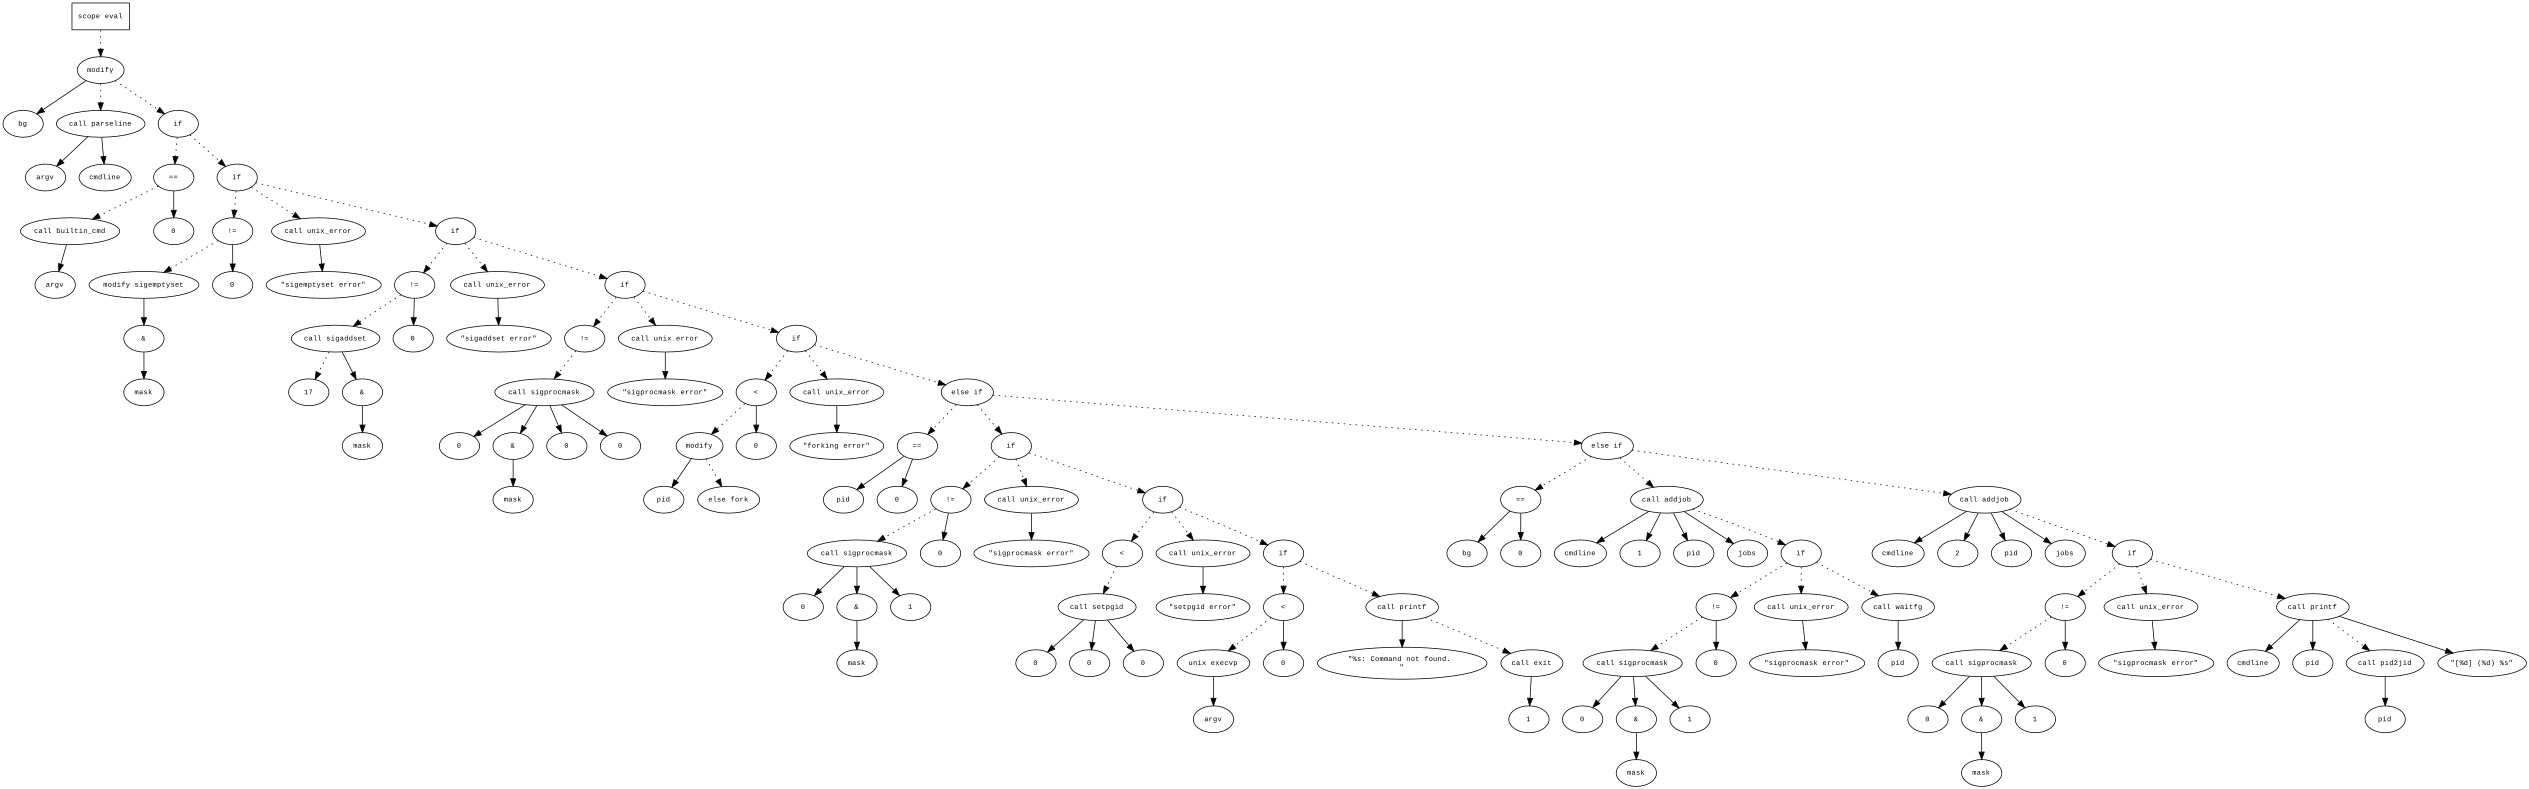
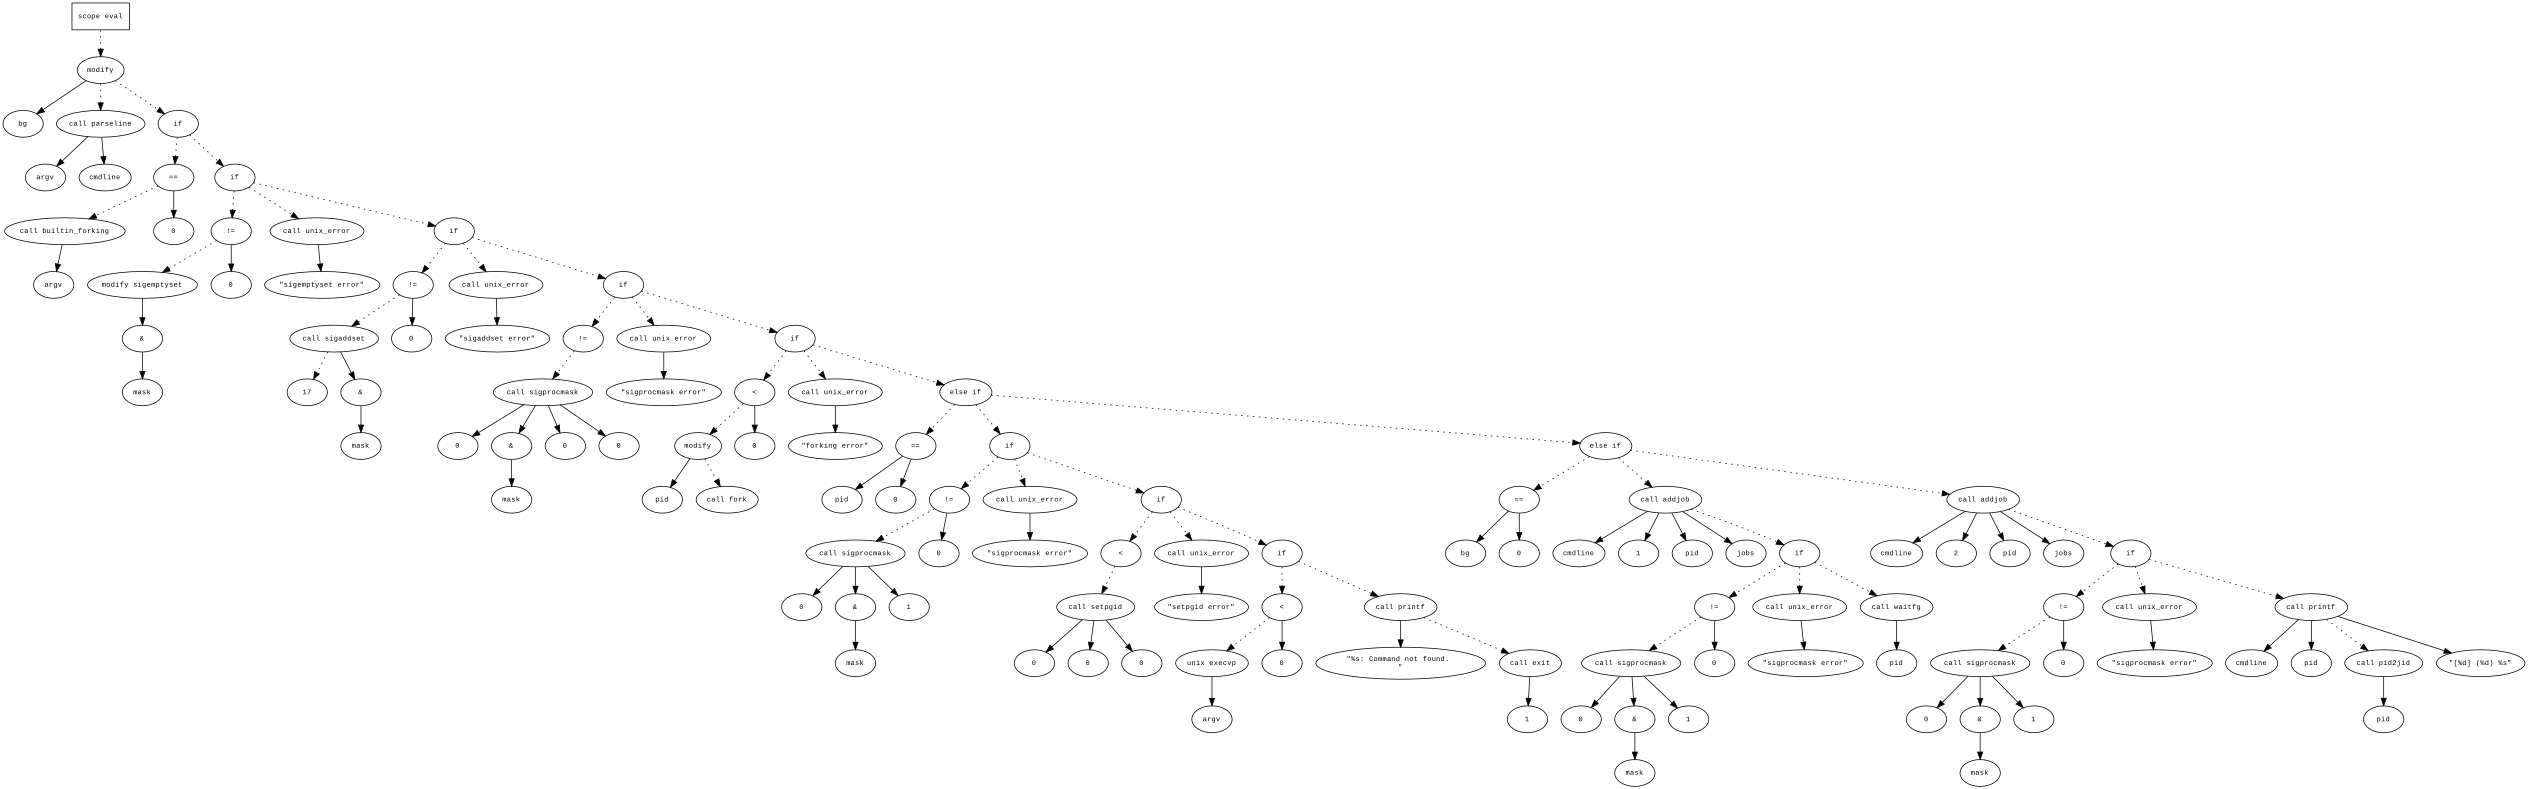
  digraph {
    fontname="Times New Roman"
    fontsize=10
    node [fontname="Courier New" fontsize=10 shape=ellipse]
    edge [fontname="Times New Roman" fontsize=10]
    n1 [label="scope eval" shape=box]
    n2 [label=modify]
    n3 [label=bg]
    n4 [label="call parseline"]
    n5 [label=if]
    n6 [label=argv]
    n7 [label=cmdline]
    n8 [label="=="]
    n9 [label=if]
-   n10 [label="call builtin_cmd"]
+   n10 [label="call builtin_forking"]
    n11 [label=0]
    n12 [label="!="]
    n13 [label="call unix_error"]
    n14 [label=if]
    n15 [label=argv]
    n16 [label="modify sigemptyset"]
    n17 [label=0]
    n18 [label="\"sigemptyset error\""]
    n19 [label="!="]
    n20 [label="call unix_error"]
    n21 [label=if]
    n22 [label="&"]
    n23 [label=mask]
    n24 [label="call sigaddset"]
    n25 [label=0]
    n26 [label="\"sigaddset error\""]
    n27 [label="!="]
    n28 [label="call unix_error"]
    n29 [label=if]
    n30 [label=17]
    n31 [label="&"]
    n32 [label=mask]
    n33 [label="call sigprocmask"]
    n34 [label="\"sigprocmask error\""]
    n35 [label="<"]
    n36 [label="call unix_error"]
    n37 [label="else if"]
    n38 [label=0]
    n39 [label="&"]
    n40 [label=0]
    n41 [label=0]
    n42 [label=mask]
    n43 [label=modify]
    n44 [label=0]
    n45 [label="\"forking error\""]
    n46 [label="=="]
    n47 [label=if]
    n48 [label="else if"]
    n49 [label=pid]
-   n50 [label="else fork"]
+   n50 [label="call fork"]
    n51 [label=pid]
    n52 [label=0]
    n53 [label="!="]
    n54 [label="call unix_error"]
    n55 [label=if]
    n56 [label="=="]
    n57 [label="call addjob"]
    n58 [label="call addjob"]
    n59 [label="call sigprocmask"]
    n60 [label=0]
    n61 [label="\"sigprocmask error\""]
    n62 [label="<"]
    n63 [label="call unix_error"]
    n64 [label=if]
    n65 [label=0]
    n66 [label="&"]
    n67 [label=1]
    n68 [label=mask]
    n69 [label="call setpgid"]
    n70 [label="\"setpgid error\""]
    n71 [label="<"]
    n72 [label="call printf"]
    n73 [label=0]
    n74 [label=0]
    n75 [label=0]
    n76 [label="unix execvp"]
    n77 [label=0]
    n78 [label="\"%s: Command not found. \n\""]
    n79 [label="call exit"]
    n80 [label=argv]
    n81 [label=1]
    n82 [label=bg]
    n83 [label=0]
    n84 [label=cmdline]
    n85 [label=1]
    n86 [label=pid]
    n87 [label=jobs]
    n88 [label=if]
    n89 [label=cmdline]
    n90 [label=2]
    n91 [label=pid]
    n92 [label=jobs]
    n93 [label=if]
    n94 [label="!="]
    n95 [label="call unix_error"]
    n96 [label="call waitfg"]
    n97 [label="call sigprocmask"]
    n98 [label=0]
    n99 [label="\"sigprocmask error\""]
    n100 [label=pid]
    n101 [label=0]
    n102 [label="&"]
    n103 [label=1]
    n104 [label=mask]
    n105 [label="!="]
    n106 [label="call unix_error"]
    n107 [label="call printf"]
    n108 [label="call sigprocmask"]
    n109 [label=0]
    n110 [label="\"sigprocmask error\""]
    n111 [label=cmdline]
    n112 [label=pid]
    n113 [label="call pid2jid"]
    n114 [label="\"[%d] (%d) %s\""]
    n115 [label=0]
    n116 [label="&"]
    n117 [label=1]
    n118 [label=mask]
    n119 [label=pid]
    n1 -> n2 [style=dotted]
    n2 -> n3
    n2 -> n4 [style=dotted]
    n2 -> n5 [style=dotted]
    n4 -> n6
    n4 -> n7
    n5 -> n8 [style=dotted]
    n5 -> n9 [style=dotted]
    n8 -> n10 [style=dotted]
    n8 -> n11
    n9 -> n12 [style=dotted]
    n9 -> n13 [style=dotted]
    n9 -> n14 [style=dotted]
    n10 -> n15
    n12 -> n16 [style=dotted]
    n12 -> n17
    n13 -> n18
    n14 -> n19 [style=dotted]
    n14 -> n20 [style=dotted]
    n14 -> n21 [style=dotted]
    n16 -> n22
    n19 -> n24 [style=dotted]
    n19 -> n25
    n20 -> n26
    n21 -> n27 [style=dotted]
    n21 -> n28 [style=dotted]
    n21 -> n29 [style=dotted]
    n22 -> n23
    n24 -> n30 [style=dotted]
    n24 -> n31
    n27 -> n33 [style=dotted]
    n28 -> n34
    n29 -> n35 [style=dotted]
    n29 -> n36 [style=dotted]
    n29 -> n37 [style=dotted]
    n31 -> n32
    n33 -> n38
    n33 -> n39
    n33 -> n40
    n33 -> n41
    n35 -> n43 [style=dotted]
    n35 -> n44
    n36 -> n45
    n37 -> n46 [style=dotted]
    n37 -> n47 [style=dotted]
    n37 -> n48 [style=dotted]
    n39 -> n42
    n43 -> n49
    n43 -> n50 [style=dotted]
    n46 -> n51
    n46 -> n52
    n47 -> n53 [style=dotted]
    n47 -> n54 [style=dotted]
    n47 -> n55 [style=dotted]
    n48 -> n56 [style=dotted]
    n48 -> n57 [style=dotted]
    n48 -> n58 [style=dotted]
    n53 -> n59 [style=dotted]
    n53 -> n60
    n54 -> n61
    n55 -> n62 [style=dotted]
    n55 -> n63 [style=dotted]
    n55 -> n64 [style=dotted]
    n56 -> n82
    n56 -> n83
    n57 -> n84
    n57 -> n85
    n57 -> n86
    n57 -> n87
    n57 -> n88 [style=dotted]
    n58 -> n89
    n58 -> n90
    n58 -> n91
    n58 -> n92
    n58 -> n93 [style=dotted]
    n59 -> n65
    n59 -> n66
    n59 -> n67
    n62 -> n69 [style=dotted]
    n63 -> n70
    n64 -> n71 [style=dotted]
    n64 -> n72 [style=dotted]
    n66 -> n68
    n69 -> n73
    n69 -> n74
    n69 -> n75
    n71 -> n76 [style=dotted]
    n71 -> n77
    n72 -> n78
    n72 -> n79 [style=dotted]
    n76 -> n80
    n79 -> n81
    n88 -> n94 [style=dotted]
    n88 -> n95 [style=dotted]
    n88 -> n96 [style=dotted]
    n93 -> n105 [style=dotted]
    n93 -> n106 [style=dotted]
    n93 -> n107 [style=dotted]
    n94 -> n97 [style=dotted]
    n94 -> n98
    n95 -> n99
    n96 -> n100
    n97 -> n101
    n97 -> n102
    n97 -> n103
    n102 -> n104
    n105 -> n108 [style=dotted]
    n105 -> n109
    n106 -> n110
    n107 -> n111
    n107 -> n112
    n107 -> n113 [style=dotted]
    n107 -> n114
    n108 -> n115
    n108 -> n116
    n108 -> n117
    n113 -> n119
    n116 -> n118
  }
